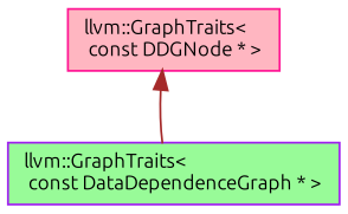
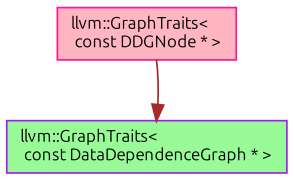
  digraph {
    fontname=Ubuntu
    node [fontname=Ubuntu fontsize=10 shape=record style=filled]
    n1 [color=deeppink fillcolor=lightpink fontcolor=black height=0.2 label="llvm::GraphTraits\<\l const DDGNode * \>" width=0.4]
    n2 [color=purple height=0.2 label="llvm::GraphTraits\<\l const DataDependenceGraph * \>" width=0.4 fillcolor=palegreen]
-   n1 -> n2 [color=brown dir=back fontname=Ubuntu fontsize=10 labelfontname=Helvetica labelfontsize=10 style=solid]
+   n2 -> n1 [color=brown dir=back fontname=Ubuntu fontsize=10 labelfontname=Helvetica labelfontsize=10 style=solid]
  }
